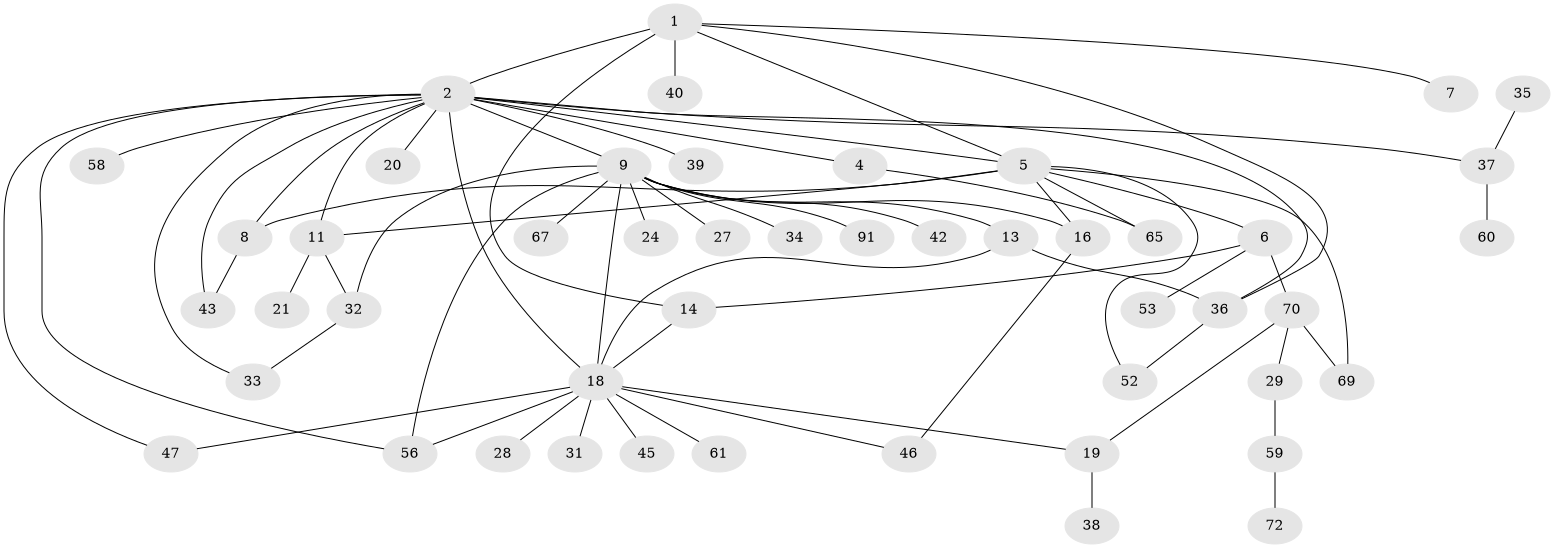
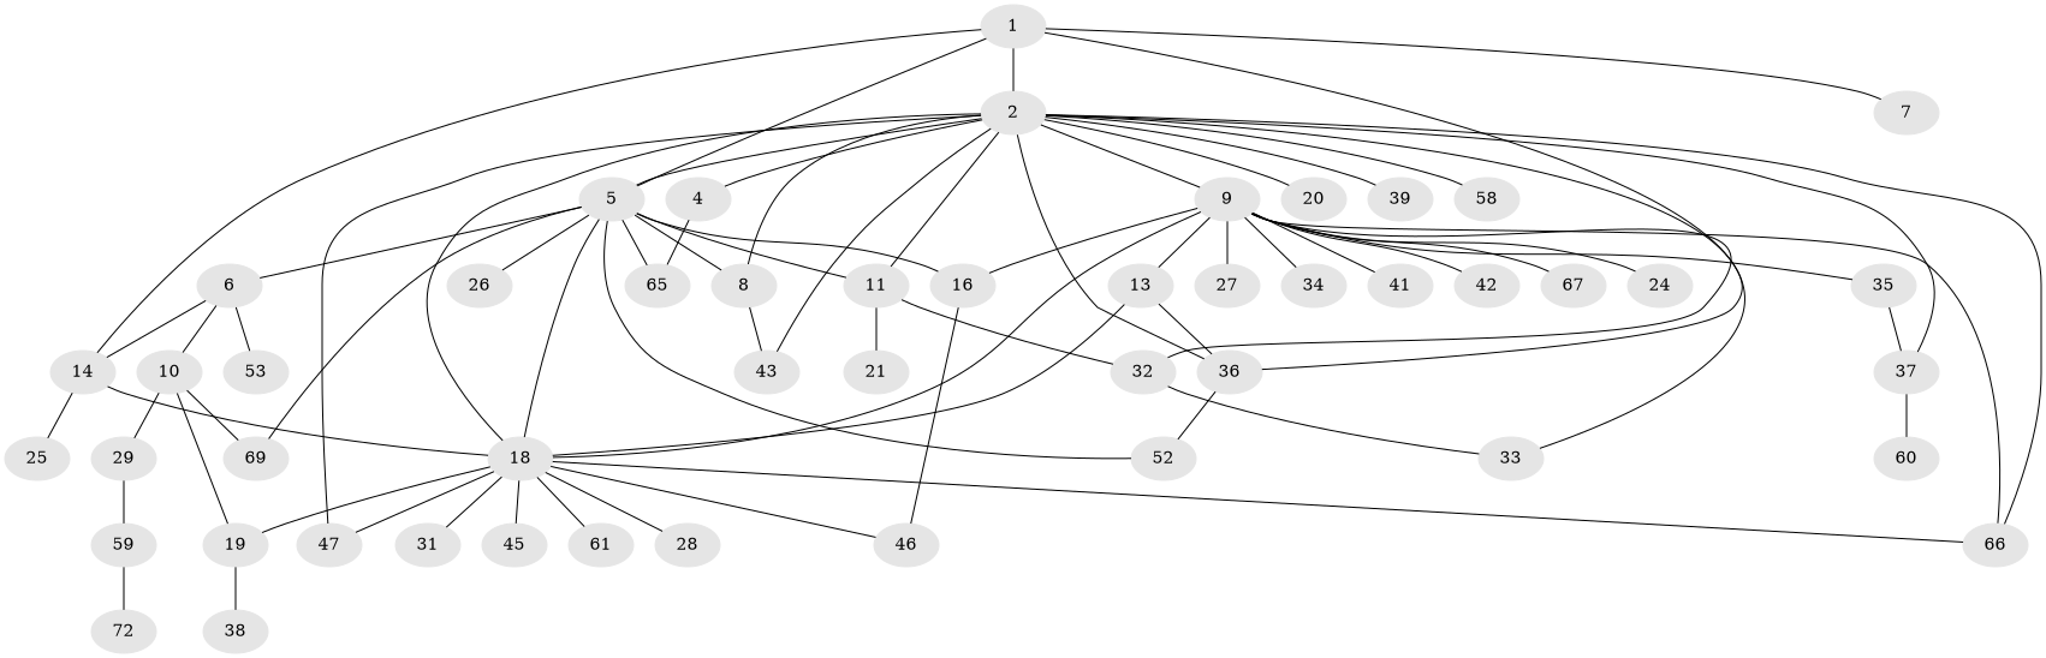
  graph {
    node [color=gray90 style=filled]
    1 [super="+22"]
    2 [super="+3"]
    5 [super="+15"]
    7
    14
    36 [super="+54"]
-   40
    4 [super="+64"]
    8
    9 [super="+48"]
    11 [super="+62"]
    18 [super="+44"]
    20
    33
    37 [super="+50"]
    39
    43 [super="+68"]
    47
-   56
+   56 [label=66]
    58
    65
    6 [super="+12"]
    16 [super="+23"]
+   26
    52 [super="+55"]
    69
+   25
    13 [super="+17"]
    24 [super="+31"]
    27
    32 [super="+51"]
    34
    35
-   41 [label=91]
+   41
    42
    67
    21
    19 [super="+71"]
    46 [super="+70"]
    28
    n41 [label=31]
    45
    61
    60
-   10 [super="+49" label=70]
+   10 [super="+49"]
    53
    29 [super="+57"]
    38
    59 [super="+63"]
    72
    1 -- 2 [weight=2]
    1 -- 5
    1 -- 7
    1 -- 14
    1 -- 36
-   1 -- 40
    2 -- 5 [weight=2]
    2 -- 36
    2 -- 4
    2 -- 8
    2 -- 9 [weight=2]
    2 -- 11
    2 -- 18 [weight=2]
    2 -- 20
    2 -- 33
    2 -- 37
    2 -- 39
    2 -- 43
    2 -- 47
    2 -- 56
    2 -- 58
    5 -- 8
    5 -- 11
+   5 -- 18
    5 -- 65
    5 -- 6
    5 -- 16
+   5 -- 26
    5 -- 52
    5 -- 69
    14 -- 18
+   14 -- 25
    36 -- 52
    4 -- 65
    8 -- 43
    9 -- 18
    9 -- 56
    9 -- 16
    9 -- 13
    9 -- 24
    9 -- 27
    9 -- 32
    9 -- 34
+   9 -- 35
    9 -- 41
    9 -- 42
    9 -- 67
    11 -- 32
    11 -- 21
    18 -- 47
    18 -- 56
    18 -- 19
    18 -- 46
    18 -- 28
    18 -- n41
    18 -- 45
    18 -- 61
    37 -- 60
    6 -- 14
    6 -- 10
    6 -- 53
    16 -- 46
    13 -- 36
    13 -- 18
    32 -- 33
    35 -- 37
    19 -- 38
    10 -- 69
    10 -- 19
    10 -- 29
    29 -- 59
    59 -- 72
  }
